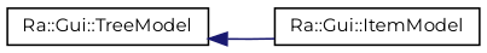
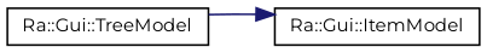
  digraph {
    rankdir=LR
    fontname=Montserrat
    node [color=black fillcolor=white fontname=Montserrat fontsize=10 shape=record style=filled]
    n1 [height=0.2 label="Ra::Gui::TreeModel" width=0.4]
    n2 [height=0.2 label="Ra::Gui::ItemModel" width=0.4]
-   n1 -> n2 [color=midnightblue dir=back fontname=Montserrat fontsize=10 labelfontname=Helvetica labelfontsize=10 style=solid]
+   n2 -> n1 [color=midnightblue dir=back fontname=Montserrat fontsize=10 labelfontname=Helvetica labelfontsize=10 style=solid]
  }
